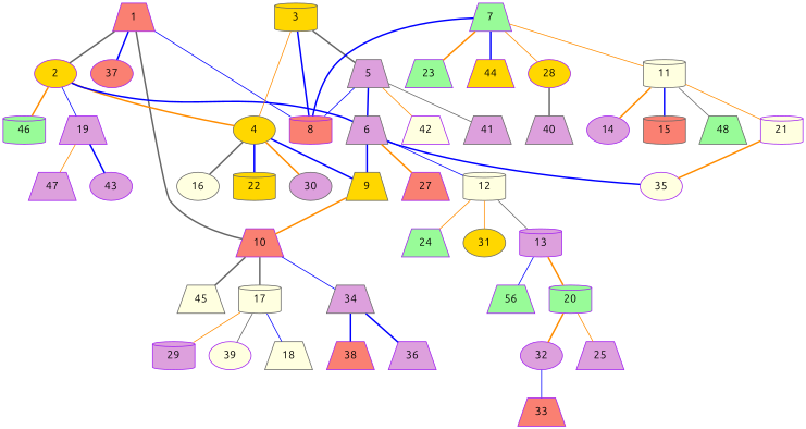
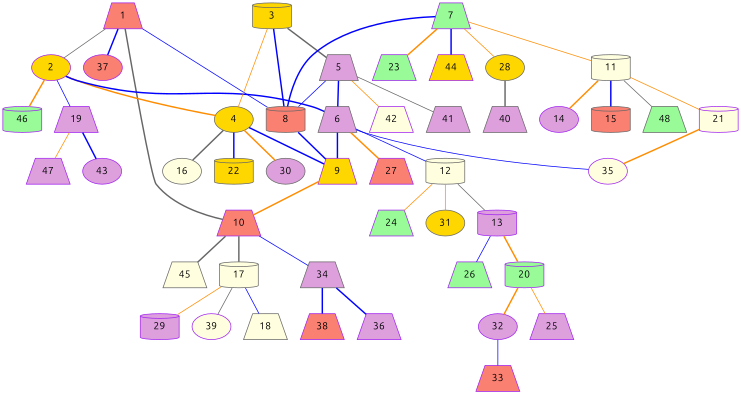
  graph {
    fontname=Ubuntu
    node [color=purple fillcolor=plum fontname=Ubuntu shape=trapezium style=filled]
    edge [color=blue fontname=Ubuntu style=bold]
    1 [fillcolor=salmon]
    2 [fillcolor=gold shape=ellipse]
-   8 [fillcolor=salmon shape=cylinder]
+   8 [color=gray40 fillcolor=salmon shape=cylinder]
    10 [fillcolor=salmon]
    37 [fillcolor=salmon shape=ellipse]
    4 [color=gray40 fillcolor=gold shape=ellipse]
    6 [color=gray40]
    19
    46 [fillcolor=palegreen shape=cylinder]
-   9 [color=gray40 fillcolor=gold]
+   9 [fillcolor=gold]
    17 [color=gray40 fillcolor=lightyellow shape=cylinder]
    34 [color=gray40]
    45 [color=gray40 fillcolor=lightyellow]
    16 [color=gray40 fillcolor=lightyellow shape=ellipse]
    22 [color=gray40 fillcolor=gold shape=cylinder]
    30 [color=gray40 shape=ellipse]
    12 [color=gray40 fillcolor=lightyellow shape=cylinder]
    27 [fillcolor=salmon]
    35 [fillcolor=lightyellow shape=ellipse]
    43 [shape=ellipse]
    47
    3 [color=gray40 fillcolor=gold shape=cylinder]
    5 [color=gray40]
    41 [color=gray40]
    42 [fillcolor=lightyellow]
    13 [shape=cylinder]
    24 [fillcolor=palegreen]
    31 [color=gray40 fillcolor=gold shape=ellipse]
    7 [fillcolor=palegreen]
    11 [color=gray40 fillcolor=lightyellow shape=cylinder]
    23 [fillcolor=palegreen]
-   28 [fillcolor=gold shape=ellipse]
+   28 [color=gray40 fillcolor=gold shape=ellipse]
    44 [fillcolor=gold]
    14 [shape=ellipse]
    15 [color=gray40 fillcolor=salmon shape=cylinder]
    21 [fillcolor=lightyellow shape=cylinder]
    48 [color=gray40 fillcolor=palegreen]
    40 [color=gray40]
    18 [color=gray40 fillcolor=lightyellow]
    29 [shape=cylinder]
    39 [fillcolor=lightyellow shape=ellipse]
    36
    38 [fillcolor=salmon]
    20 [fillcolor=palegreen shape=cylinder]
-   26 [fillcolor=palegreen label=56]
+   26 [fillcolor=palegreen]
    25
    32 [shape=ellipse]
    33 [fillcolor=salmon]
-   1 -- 2 [color=gray40]
+   1 -- 2 [color=gray40 style=solid]
    1 -- 8 [style=solid]
    1 -- 10 [color=gray40]
    1 -- 37
    2 -- 4 [color=darkorange]
    2 -- 6
    2 -- 19 [style=solid]
    2 -- 46 [color=darkorange]
+   8 -- 9
    10 -- 17 [color=gray40]
    10 -- 34 [style=solid]
    10 -- 45 [color=gray40]
    4 -- 9
    4 -- 16 [color=gray40]
    4 -- 22
    4 -- 30 [color=darkorange]
    6 -- 9
    6 -- 12 [style=solid]
    6 -- 27 [color=darkorange]
-   6 -- 35
+   6 -- 35 [style=solid]
    19 -- 43
    19 -- 47 [color=darkorange style=solid]
    9 -- 10 [color=darkorange]
    17 -- 18 [style=solid]
    17 -- 29 [color=darkorange style=solid]
    17 -- 39 [color=gray40 style=solid]
    34 -- 36
    34 -- 38
    12 -- 13 [color=gray40 style=solid]
    12 -- 24 [color=darkorange style=solid]
    12 -- 31 [color=darkorange style=solid]
    3 -- 8
    3 -- 4 [color=darkorange style=solid]
    3 -- 5 [color=gray40]
    5 -- 8 [style=solid]
    5 -- 6
    5 -- 41 [color=gray40 style=solid]
    5 -- 42 [color=darkorange style=solid]
    13 -- 20 [color=darkorange]
    13 -- 26 [style=solid]
    7 -- 8
    7 -- 11 [color=darkorange style=solid]
    7 -- 23 [color=darkorange]
    7 -- 28 [color=darkorange style=solid]
    7 -- 44
    11 -- 14 [color=darkorange]
    11 -- 15
    11 -- 21 [color=darkorange style=solid]
    11 -- 48 [color=gray40 style=solid]
    28 -- 40 [color=gray40]
    21 -- 35 [color=darkorange]
    20 -- 25 [color=darkorange style=solid]
    20 -- 32 [color=darkorange]
    32 -- 33 [style=solid]
  }
